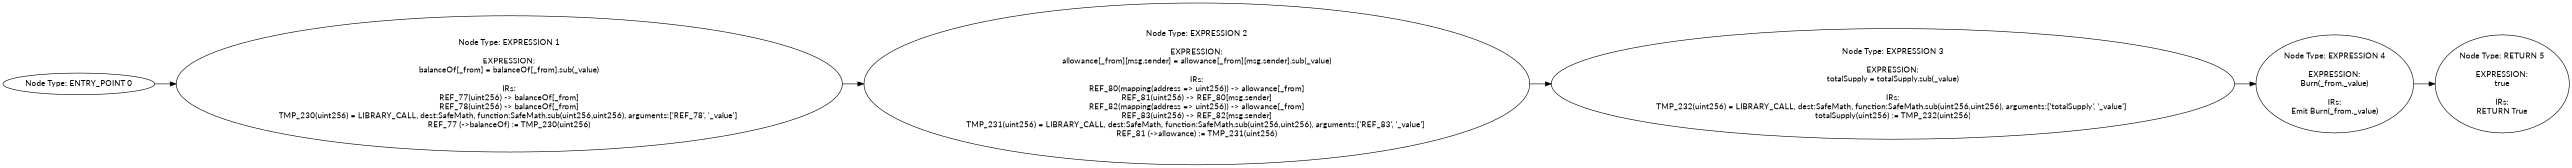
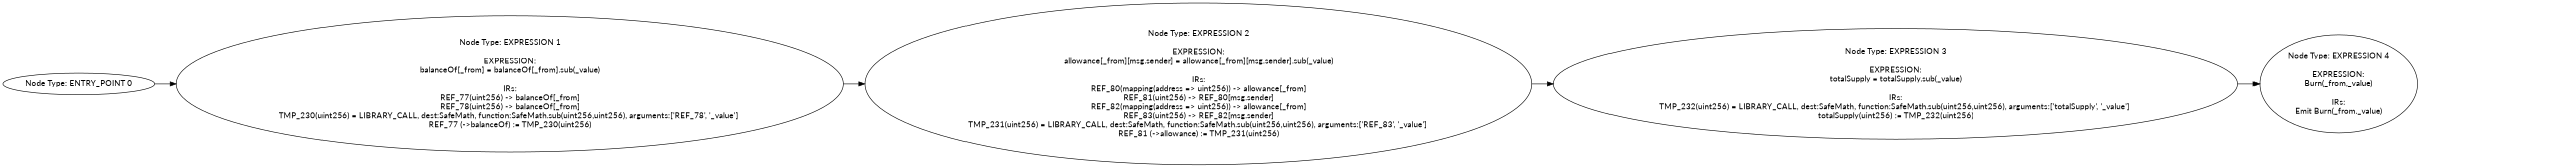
  digraph {
    rankdir=LR
    fontname=Lato
    node [fontname=Lato]
    edge [fontname=Lato]
    n1 [label="Node Type: ENTRY_POINT 0\n"]
    n2 [label="Node Type: EXPRESSION 1\n\nEXPRESSION:\nbalanceOf[_from] = balanceOf[_from].sub(_value)\n\nIRs:\nREF_77(uint256) -> balanceOf[_from]\nREF_78(uint256) -> balanceOf[_from]\nTMP_230(uint256) = LIBRARY_CALL, dest:SafeMath, function:SafeMath.sub(uint256,uint256), arguments:['REF_78', '_value'] \nREF_77 (->balanceOf) := TMP_230(uint256)"]
    n3 [label="Node Type: EXPRESSION 2\n\nEXPRESSION:\nallowance[_from][msg.sender] = allowance[_from][msg.sender].sub(_value)\n\nIRs:\nREF_80(mapping(address => uint256)) -> allowance[_from]\nREF_81(uint256) -> REF_80[msg.sender]\nREF_82(mapping(address => uint256)) -> allowance[_from]\nREF_83(uint256) -> REF_82[msg.sender]\nTMP_231(uint256) = LIBRARY_CALL, dest:SafeMath, function:SafeMath.sub(uint256,uint256), arguments:['REF_83', '_value'] \nREF_81 (->allowance) := TMP_231(uint256)"]
    n4 [label="Node Type: EXPRESSION 3\n\nEXPRESSION:\ntotalSupply = totalSupply.sub(_value)\n\nIRs:\nTMP_232(uint256) = LIBRARY_CALL, dest:SafeMath, function:SafeMath.sub(uint256,uint256), arguments:['totalSupply', '_value'] \ntotalSupply(uint256) := TMP_232(uint256)"]
    n5 [label="Node Type: EXPRESSION 4\n\nEXPRESSION:\nBurn(_from,_value)\n\nIRs:\nEmit Burn(_from._value)"]
-   n6 [label="Node Type: RETURN 5\n\nEXPRESSION:\ntrue\n\nIRs:\nRETURN True"]
    n1 -> n2
    n2 -> n3
    n3 -> n4
    n4 -> n5
-   n5 -> n6
  }
